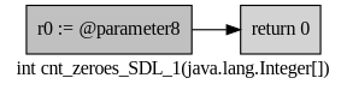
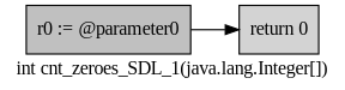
  digraph {
    label="int cnt_zeroes_SDL_1(java.lang.Integer[])"
    rankdir=LR
    fontname="Liberation Serif"
    node [shape=box style=filled fontname="Liberation Serif"]
-   n1 [fillcolor=gray label="r0 := @parameter8"]
+   n1 [fillcolor=gray label="r0 := @parameter0"]
    n2 [fillcolor=lightgray label="return 0"]
    n1 -> n2 [fontname="Liberation Serif"]
  }
